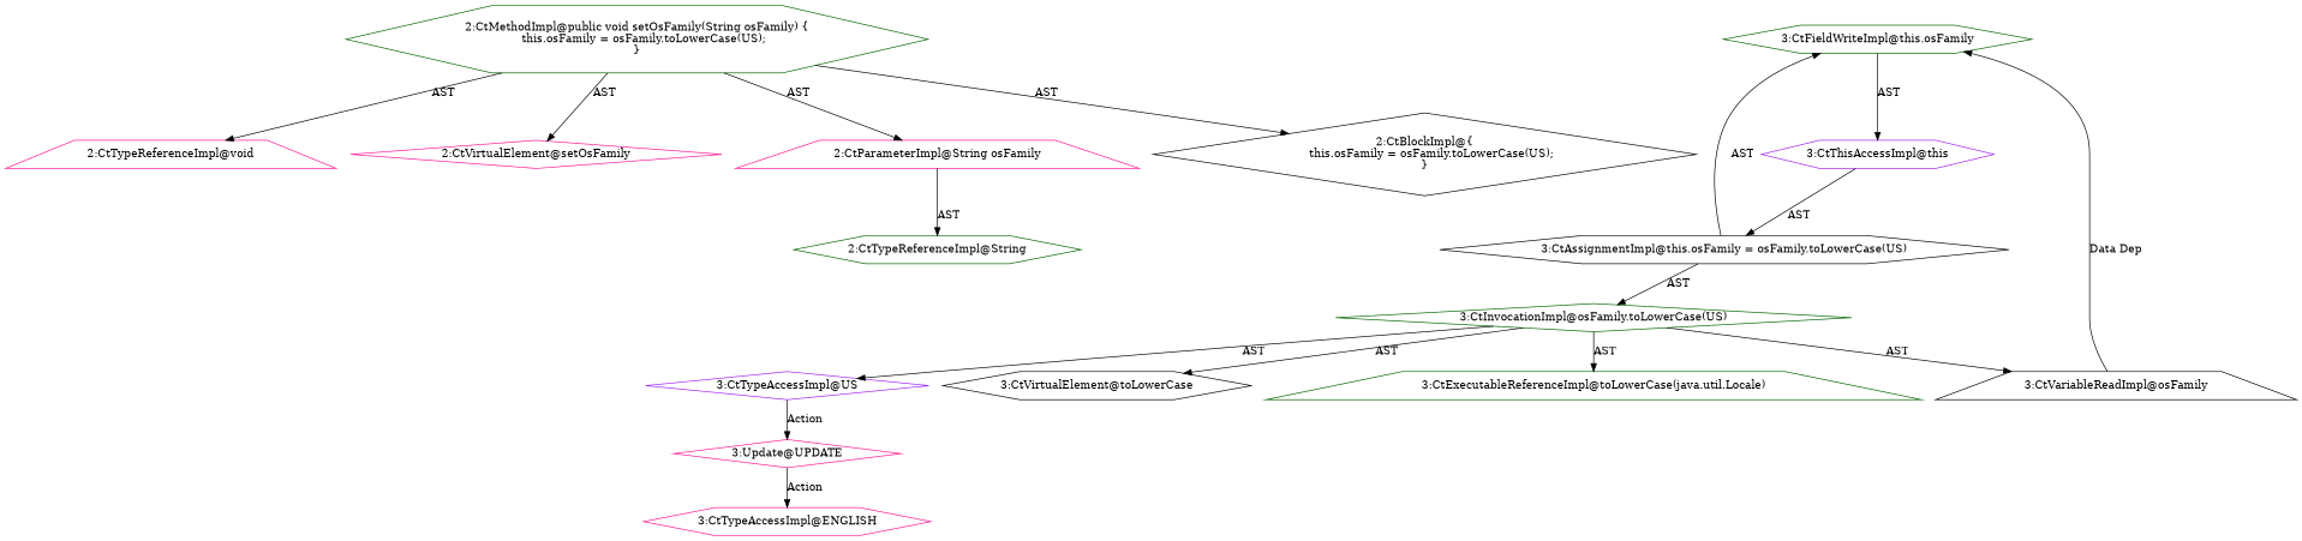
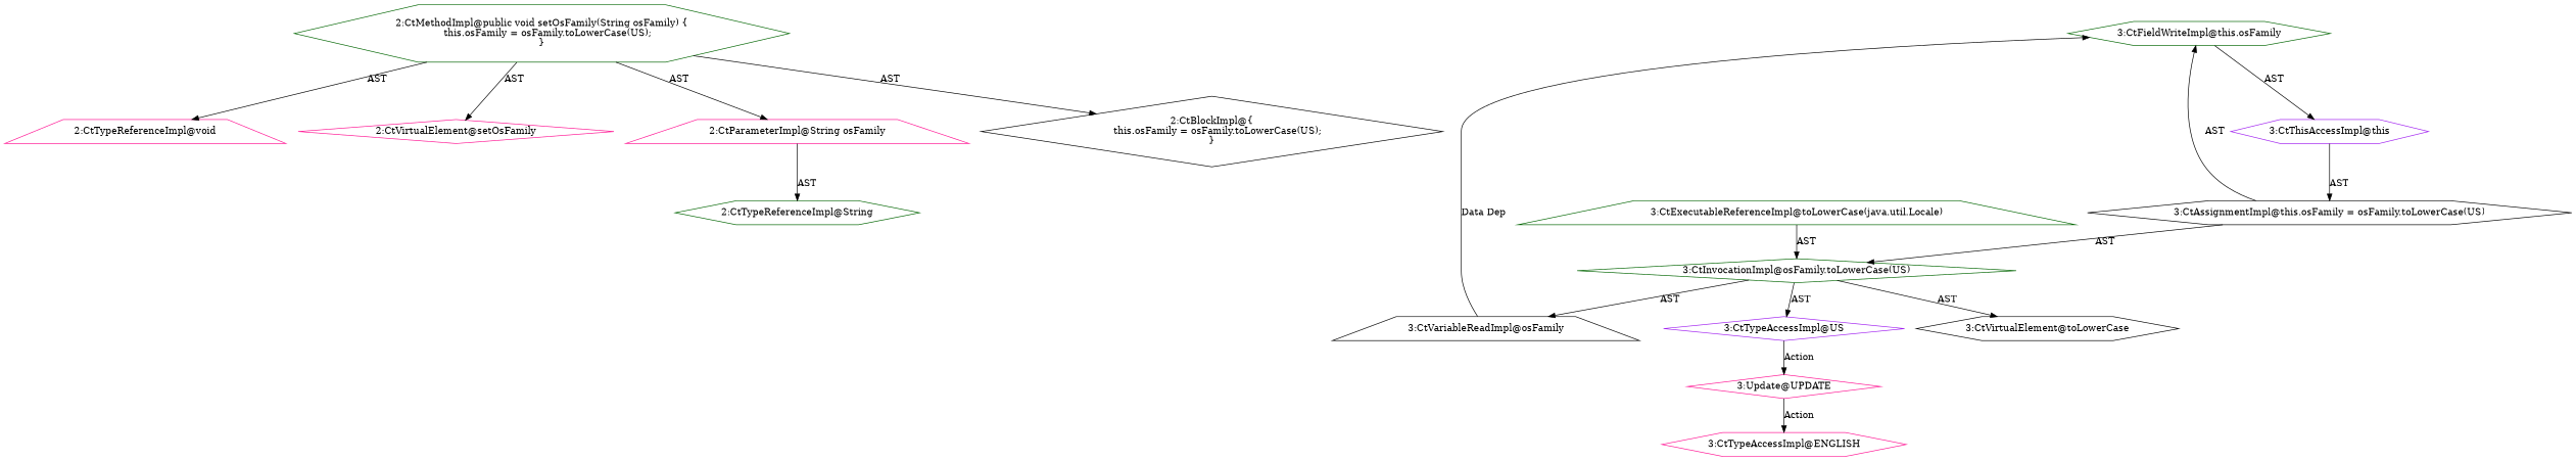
  digraph {
    node [color=deeppink shape=hexagon]
    n1 [label="2:CtTypeReferenceImpl@void" shape=trapezium]
    n2 [label="2:CtVirtualElement@setOsFamily" shape=diamond]
    n3 [label="2:CtParameterImpl@String osFamily" shape=trapezium]
    n4 [color=darkgreen label="2:CtTypeReferenceImpl@String"]
    n5 [color=darkgreen label="3:CtFieldWriteImpl@this.osFamily"]
    n6 [color=purple label="3:CtThisAccessImpl@this"]
    n7 [color=black label="3:CtAssignmentImpl@this.osFamily = osFamily.toLowerCase(US)"]
    n8 [color=darkgreen label="3:CtExecutableReferenceImpl@toLowerCase(java.util.Locale)" shape=trapezium]
    n9 [color=black label="3:CtVirtualElement@toLowerCase"]
    n10 [color=black label="3:CtVariableReadImpl@osFamily" shape=trapezium]
    n11 [color=purple label="3:CtTypeAccessImpl@US" shape=diamond]
    n12 [label="3:Update@UPDATE" shape=diamond]
    n13 [label="3:CtTypeAccessImpl@ENGLISH"]
    n14 [color=darkgreen label="3:CtInvocationImpl@osFamily.toLowerCase(US)" shape=diamond]
    n15 [color=black label="2:CtBlockImpl@\{\n    this.osFamily = osFamily.toLowerCase(US);\n\}" shape=diamond]
    n16 [color=darkgreen label="2:CtMethodImpl@public void setOsFamily(String osFamily) \{\n    this.osFamily = osFamily.toLowerCase(US);\n\}"]
    n3 -> n4 [label=AST]
    n5 -> n6 [label=AST]
    n6 -> n7 [label=AST]
    n7 -> n5 [label=AST]
    n7 -> n14 [label=AST]
    n10 -> n5 [label="Data Dep"]
    n11 -> n12 [label=Action]
    n12 -> n13 [label=Action]
-   n14 -> n8 [label=AST]
+   n8 -> n14 [label=AST]
    n14 -> n9 [label=AST]
    n14 -> n10 [label=AST]
    n14 -> n11 [label=AST]
    n16 -> n1 [label=AST]
    n16 -> n2 [label=AST]
    n16 -> n3 [label=AST]
    n16 -> n15 [label=AST]
  }
